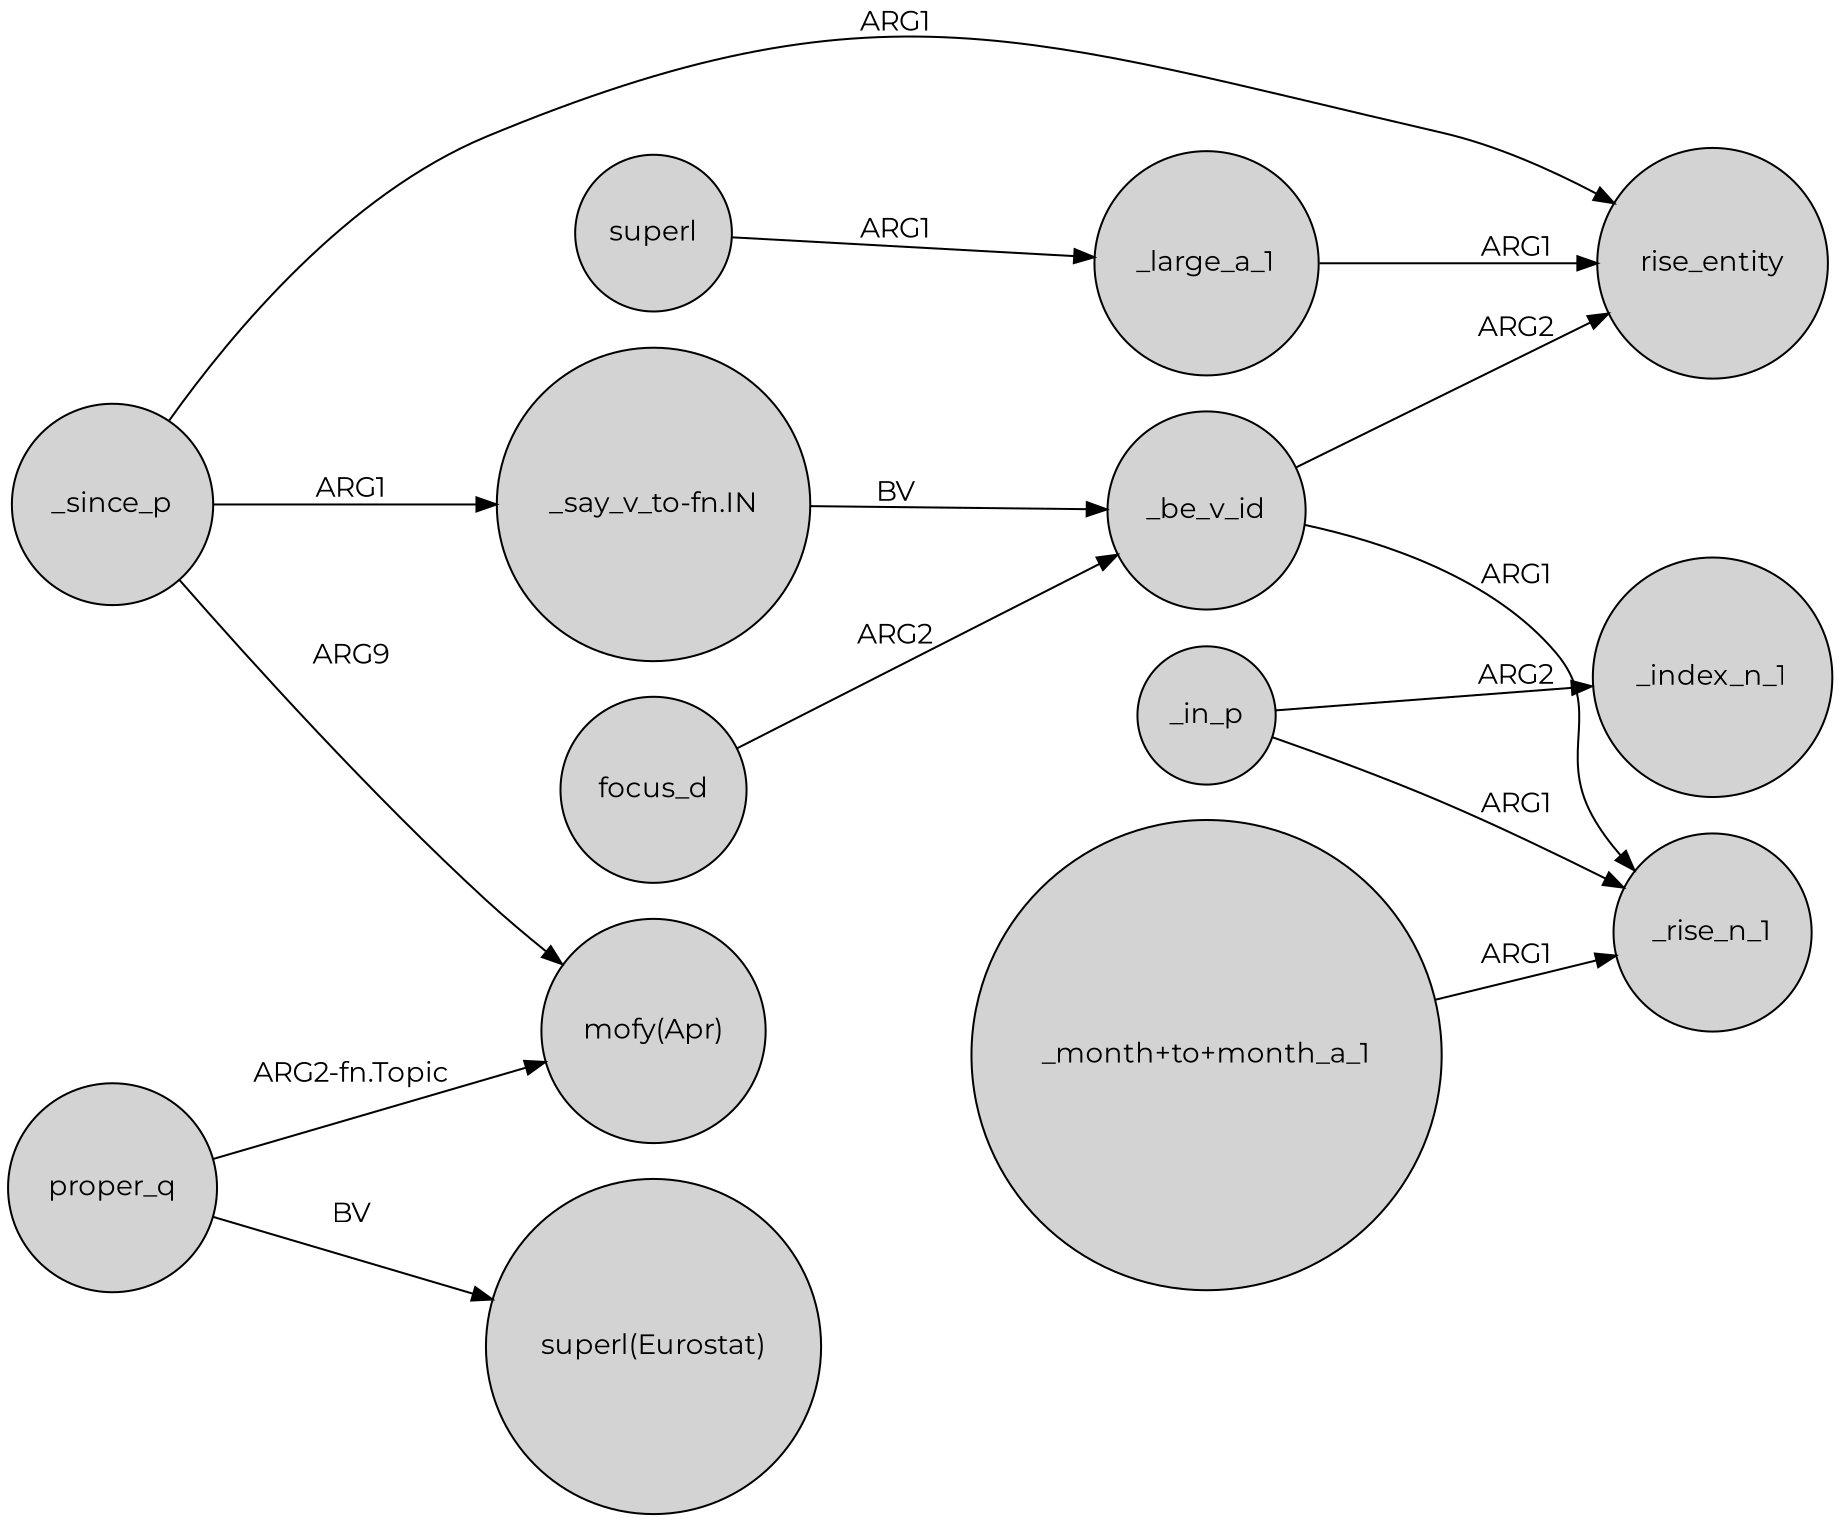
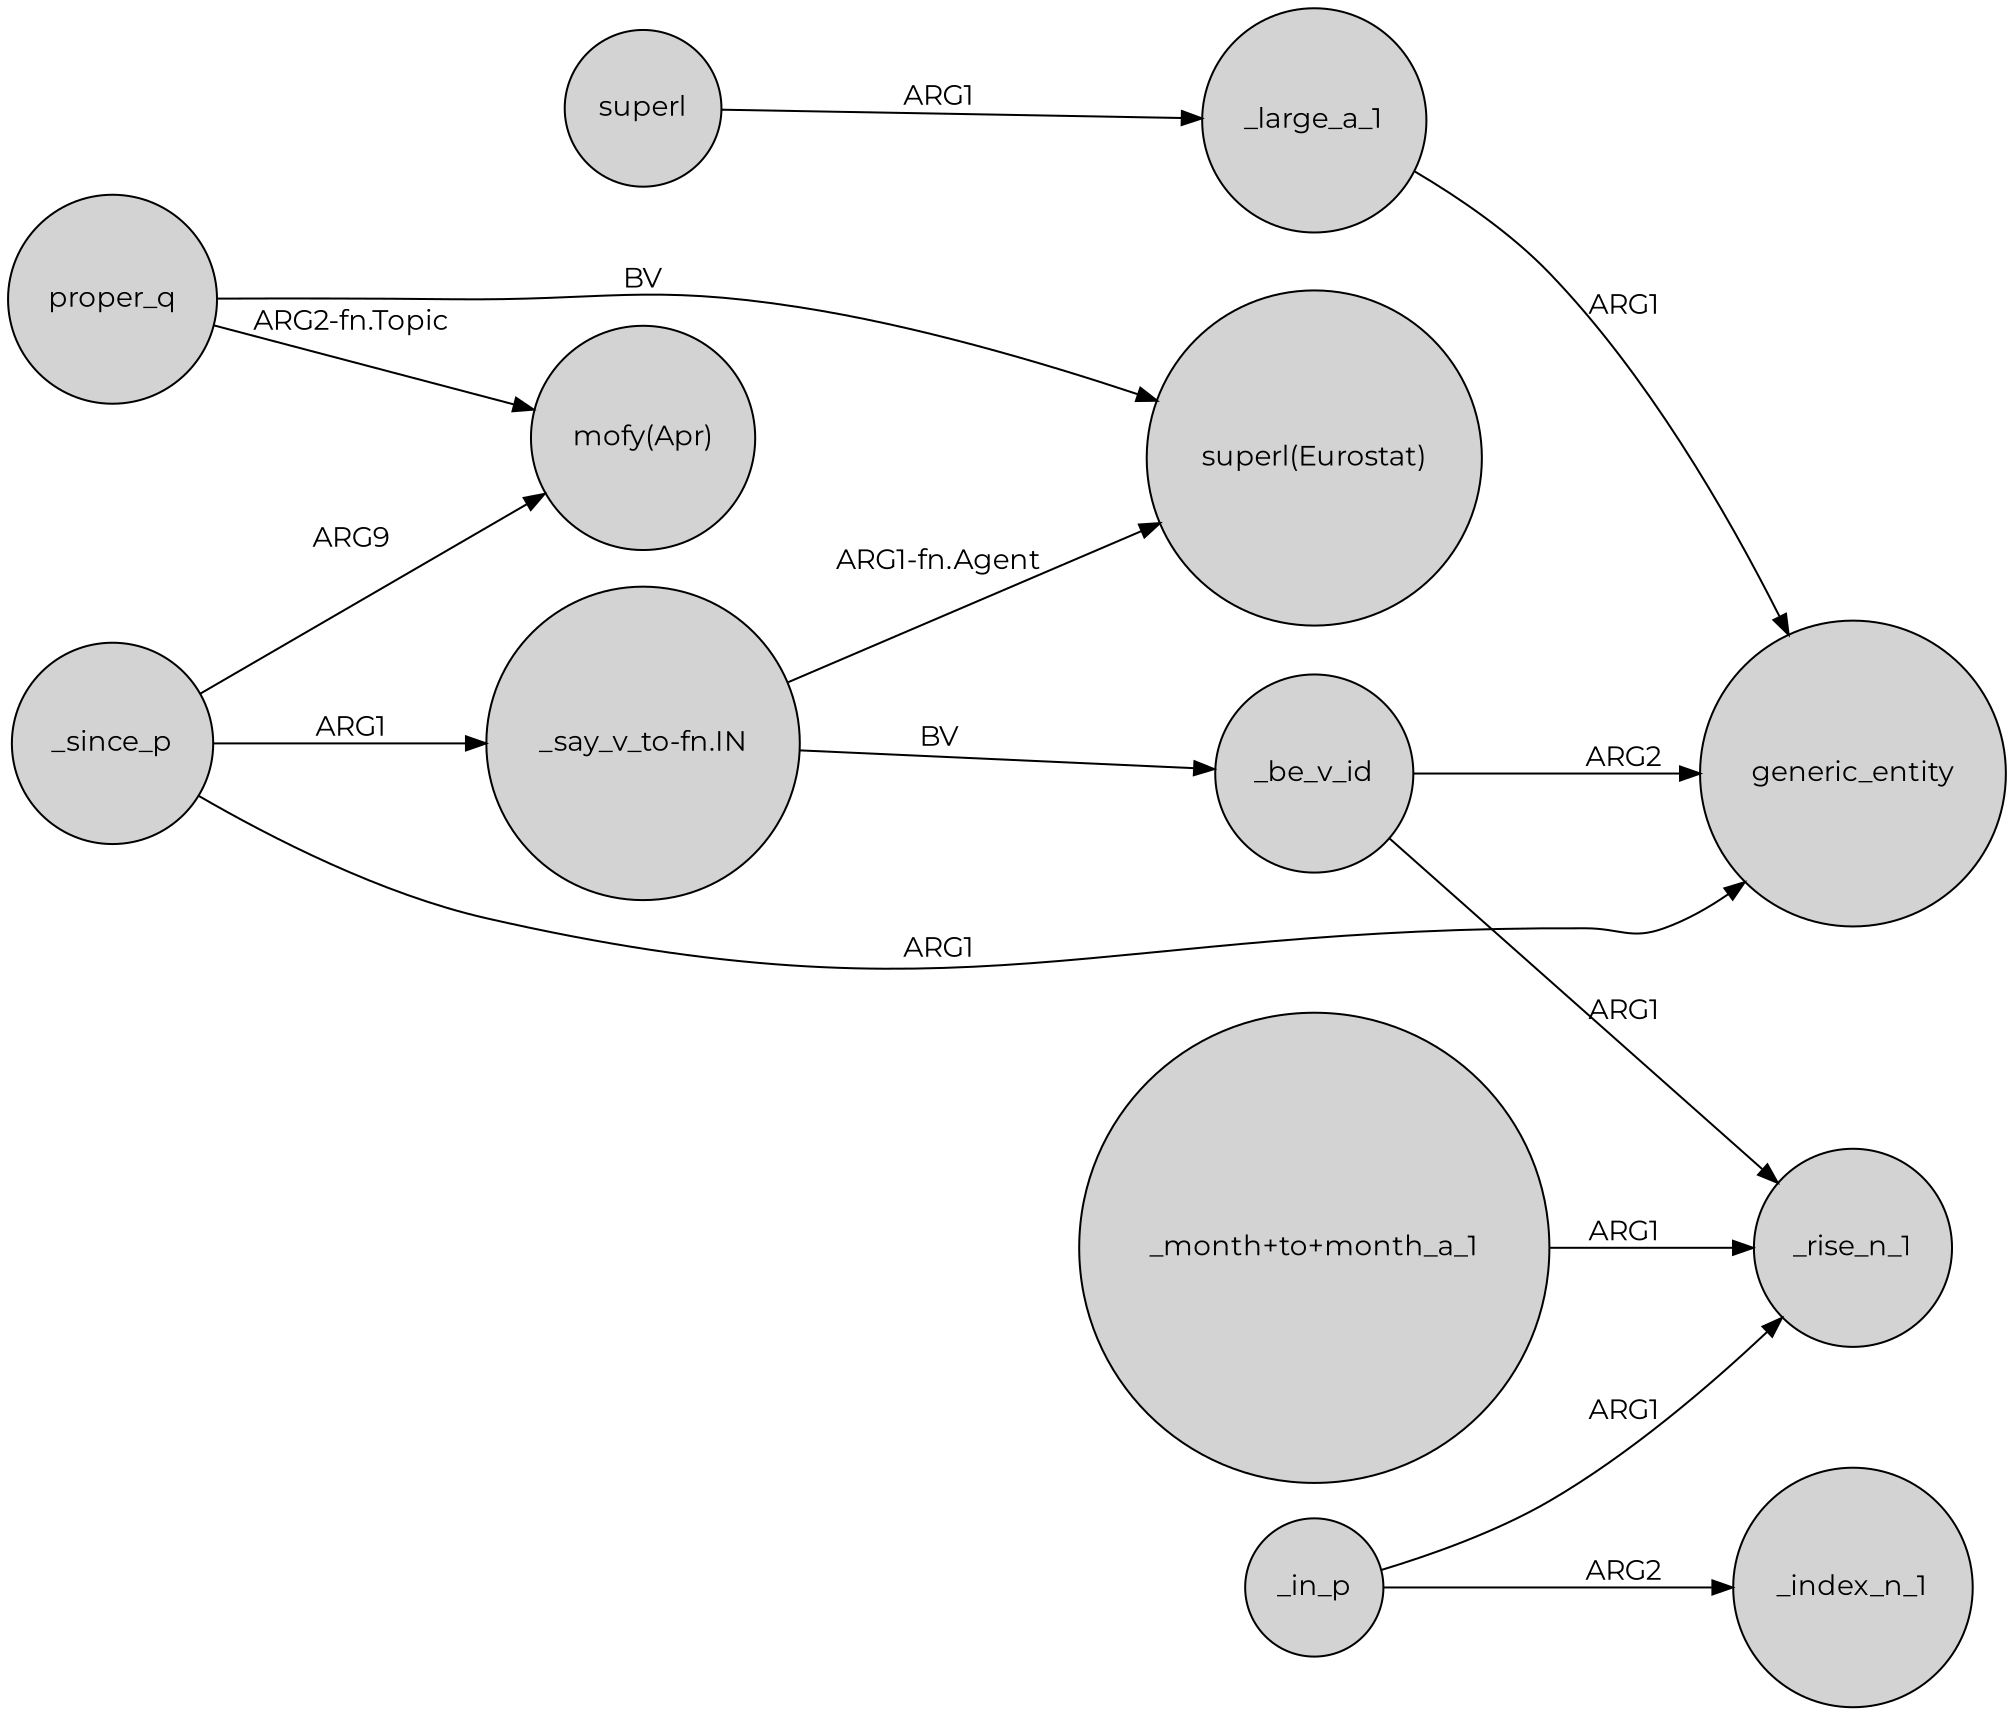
  digraph {
    fontname=Montserrat
    rankdir=LR
    node [fontname=Montserrat shape=circle style=filled]
    edge [fontname=Montserrat]
-   focus_d
    _be_v_id
-   generic_entity [label=rise_entity]
+   generic_entity
    _rise_n_1
    "_say_v_to-fn.IN"
    n6 [label="superl(Eurostat)"]
    superl
    _large_a_1
    _since_p
    "mofy(Apr)"
    _in_p
    _index_n_1
    proper_q
    "_month+to+month_a_1"
-   focus_d -> _be_v_id [label=ARG2]
    _be_v_id -> generic_entity [label=ARG2]
    _be_v_id -> _rise_n_1 [label=ARG1]
    "_say_v_to-fn.IN" -> _be_v_id [label=BV]
+   "_say_v_to-fn.IN" -> n6 [label="ARG1-fn.Agent"]
    superl -> _large_a_1 [label=ARG1]
    _large_a_1 -> generic_entity [label=ARG1]
    _since_p -> generic_entity [label=ARG1]
    _since_p -> "_say_v_to-fn.IN" [label=ARG1]
    _since_p -> "mofy(Apr)" [label=ARG9]
    _in_p -> _rise_n_1 [label=ARG1]
    _in_p -> _index_n_1 [label=ARG2]
    proper_q -> n6 [label=BV]
    proper_q -> "mofy(Apr)" [label="ARG2-fn.Topic"]
    "_month+to+month_a_1" -> _rise_n_1 [label=ARG1]
  }
